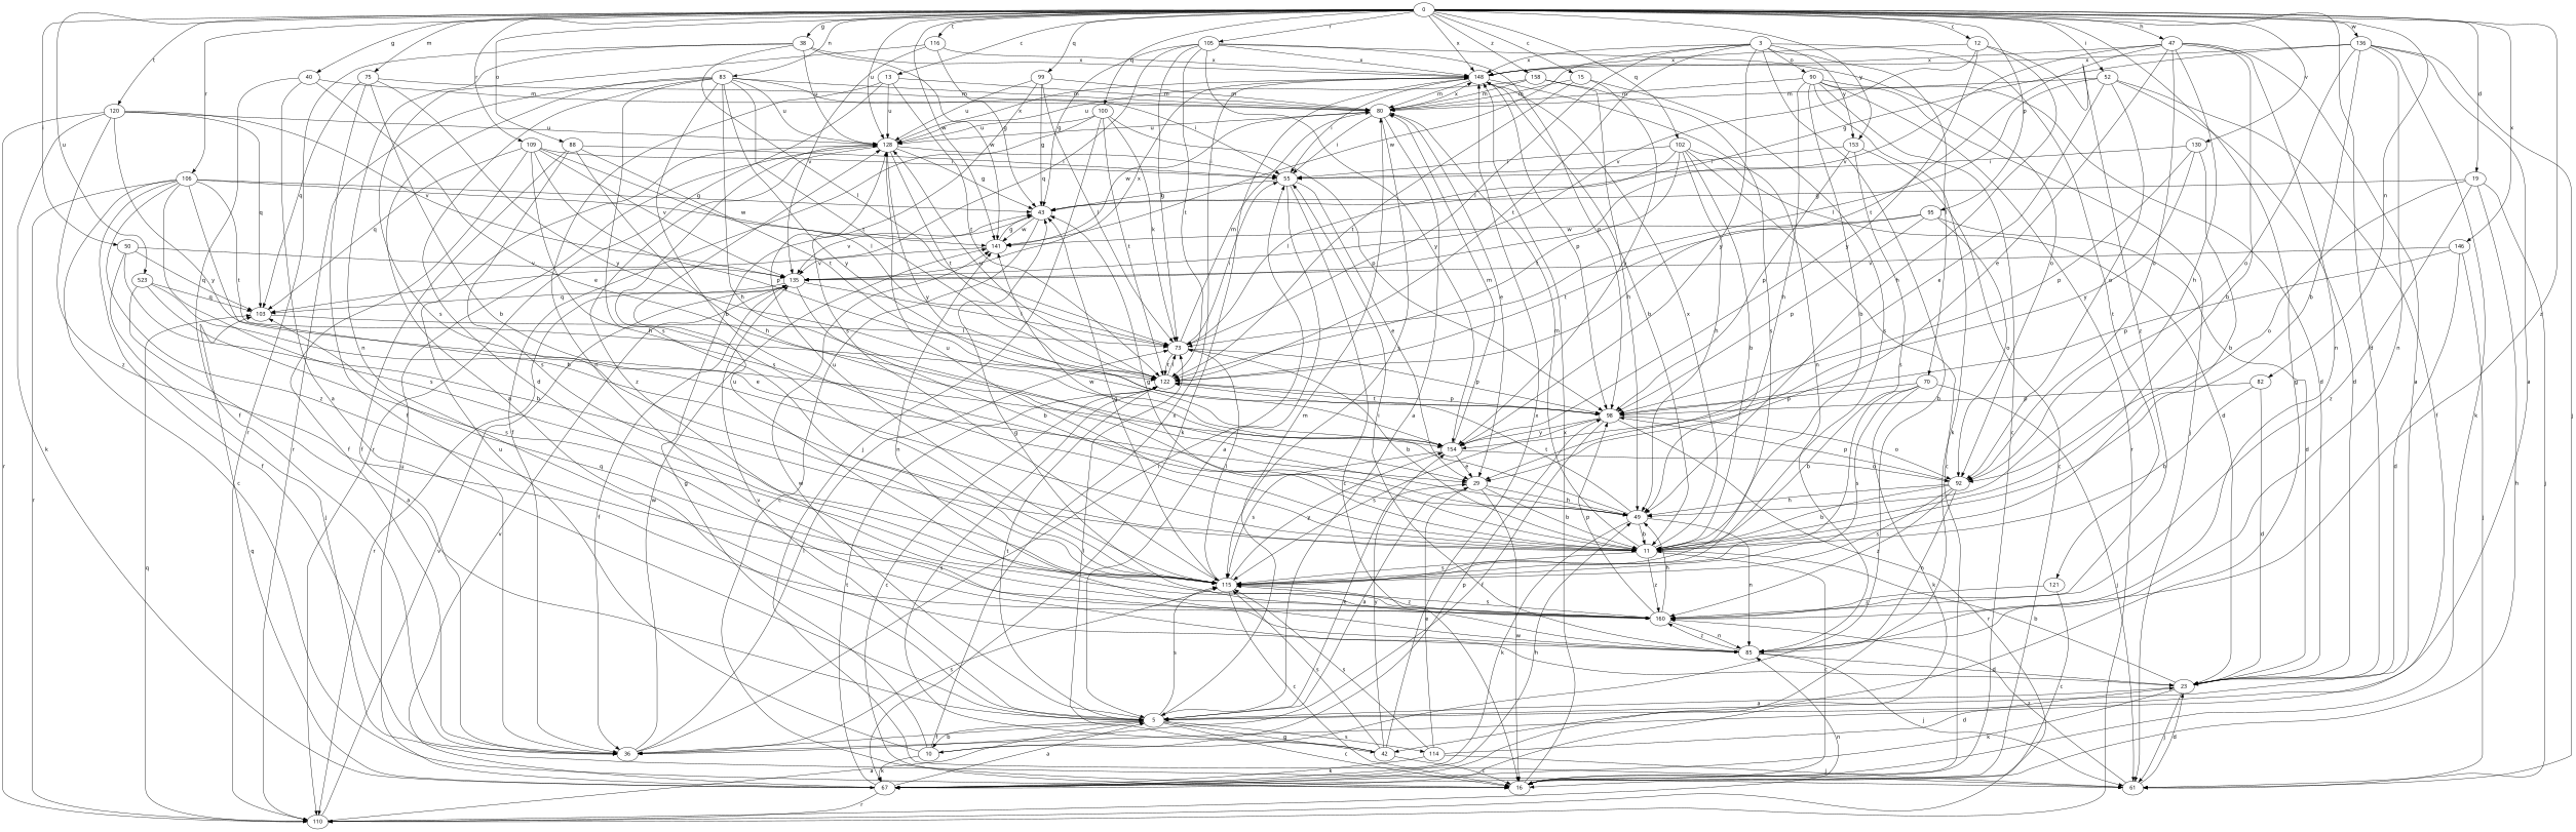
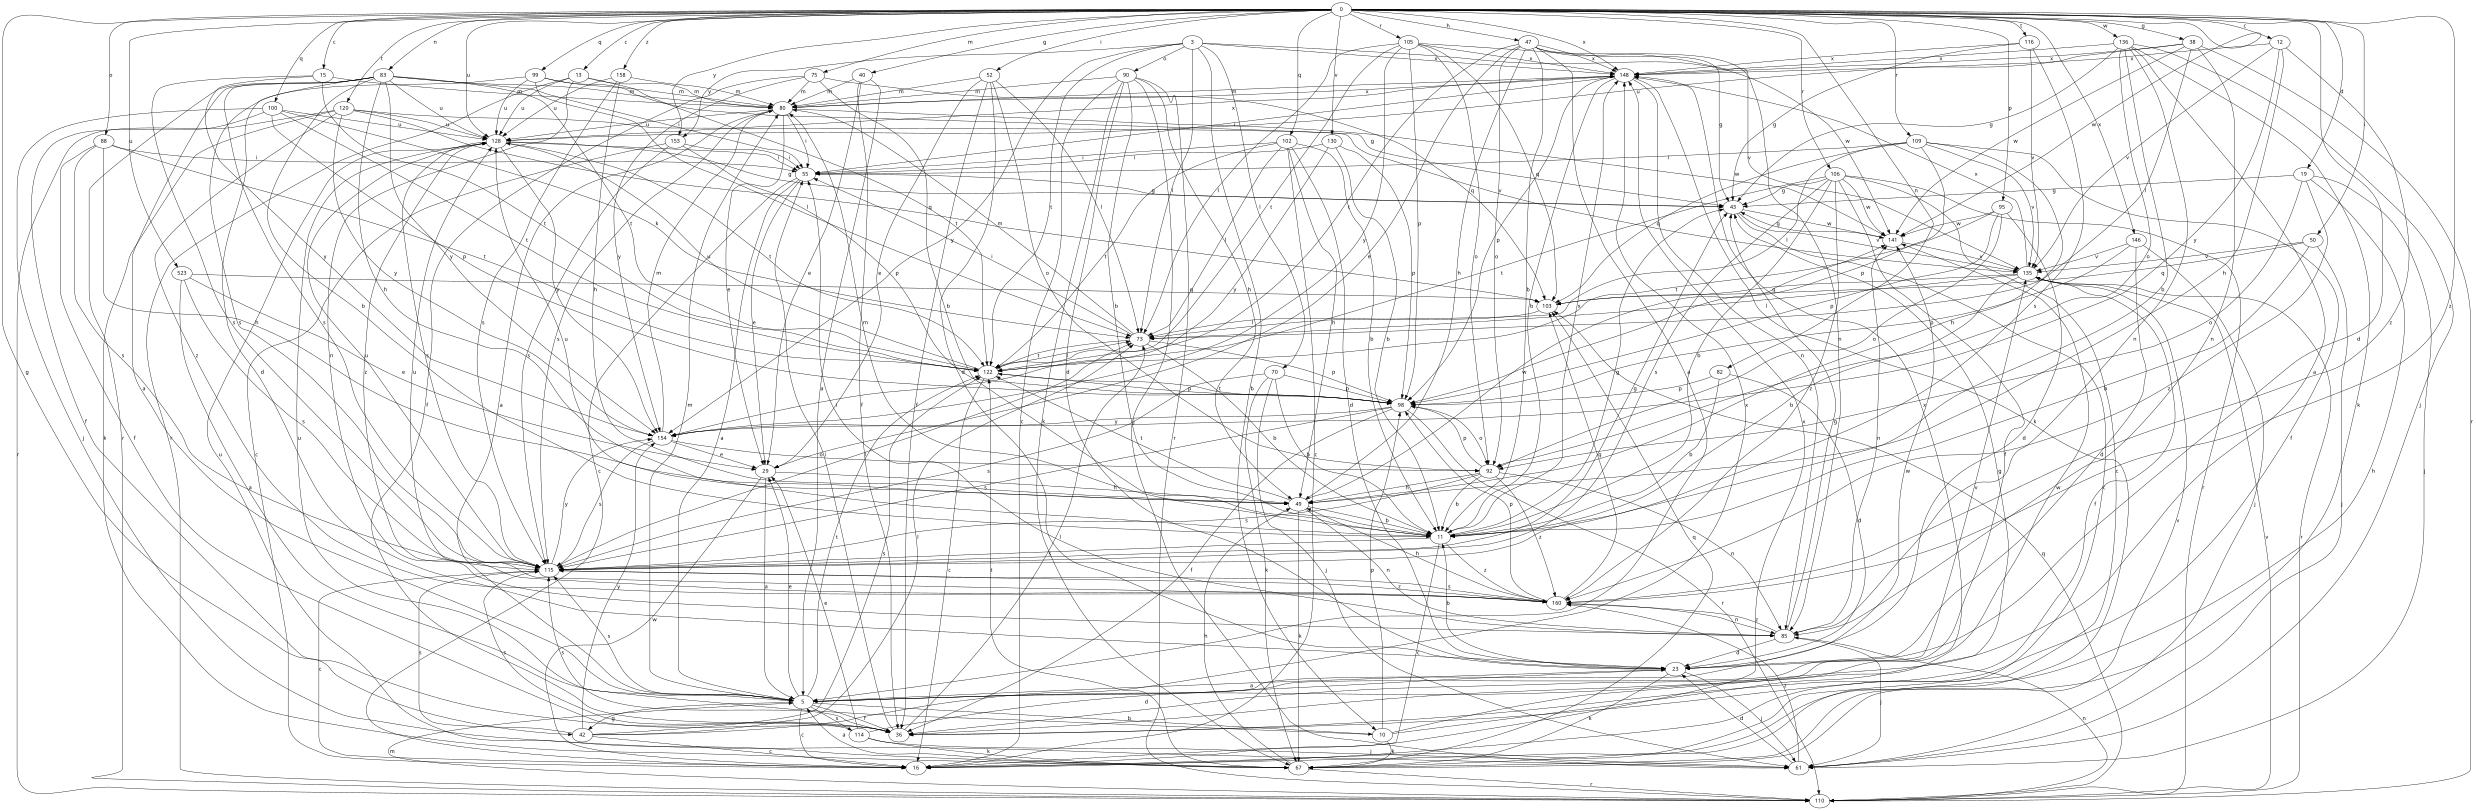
  strict digraph {
    fontname="Noto Sans"
    node [fontname="Noto Sans"]
    edge [fontname="Noto Sans"]
    0
    12
    13
    15
    19
    23
    38
    40
    42
    47
    50
    52
    75
    82
    83
    88
    95
    99
    100
    102
    105
    106
    109
    116
    120
    n26 [label=523]
    128
    130
    136
    141
    146
    148
    153
    158
    160
    154
    135
    49
    122
    80
    85
    110
    115
    16
    43
    61
    92
    5
    67
    11
    73
    29
    36
    103
    98
    55
    3
    10
    70
    90
-   121
    114
    0 -> 12 [label=c]
    0 -> 13 [label=c]
    0 -> 15 [label=c]
    0 -> 19 [label=d]
    0 -> 23 [label=d]
    0 -> 38 [label=g]
    0 -> 40 [label=g]
    0 -> 42 [label=g]
    0 -> 47 [label=h]
    0 -> 50 [label=i]
    0 -> 52 [label=i]
    0 -> 75 [label=m]
    0 -> 82 [label=n]
    0 -> 83 [label=n]
    0 -> 88 [label=o]
    0 -> 95 [label=p]
    0 -> 99 [label=q]
    0 -> 100 [label=q]
    0 -> 102 [label=q]
    0 -> 105 [label=r]
    0 -> 106 [label=r]
    0 -> 109 [label=r]
    0 -> 116 [label=t]
    0 -> 120 [label=t]
    0 -> n26 [label=u]
    0 -> 128 [label=u]
    0 -> 130 [label=v]
    0 -> 136 [label=w]
    0 -> 141 [label=w]
    0 -> 146 [label=x]
    0 -> 148 [label=x]
    0 -> 153 [label=y]
    0 -> 158 [label=z]
    0 -> 160 [label=z]
    12 -> 148 [label=x]
    12 -> 160 [label=z]
    12 -> 154 [label=y]
    12 -> 135 [label=v]
    12 -> 49 [label=h]
    13 -> 128 [label=u]
    13 -> 122 [label=t]
    13 -> 80 [label=m]
    13 -> 85 [label=n]
    13 -> 110 [label=r]
    15 -> 154 [label=y]
    15 -> 122 [label=t]
    15 -> 80 [label=m]
    15 -> 115 [label=s]
    19 -> 160 [label=z]
    19 -> 16 [label=h]
    19 -> 43 [label=g]
    19 -> 61 [label=j]
    19 -> 92 [label=o]
    23 -> 61 [label=j]
    23 -> 5 [label=a]
    23 -> 67 [label=k]
    23 -> 11 [label=b]
    38 -> 128 [label=u]
    38 -> 141 [label=w]
    38 -> 148 [label=x]
    38 -> 85 [label=n]
    38 -> 110 [label=r]
    38 -> 73 [label=l]
    40 -> 80 [label=m]
    40 -> 5 [label=a]
    40 -> 29 [label=e]
    40 -> 36 [label=f]
    42 -> 148 [label=x]
    42 -> 154 [label=y]
    42 -> 122 [label=s]
    42 -> 115 [label=s]
    42 -> 16 [label=c]
    42 -> 73 [label=l]
    47 -> 148 [label=x]
    47 -> 135 [label=v]
    47 -> 49 [label=h]
    47 -> 122 [label=t]
    47 -> 85 [label=n]
    47 -> 92 [label=o]
    47 -> 5 [label=a]
    47 -> 11 [label=b]
    47 -> 29 [label=e]
    50 -> 135 [label=v]
    50 -> 61 [label=j]
    50 -> 11 [label=b]
    50 -> 103 [label=q]
    52 -> 23 [label=d]
    52 -> 80 [label=m]
    52 -> 92 [label=o]
    52 -> 73 [label=l]
    52 -> 29 [label=e]
    52 -> 36 [label=f]
    75 -> 154 [label=y]
    75 -> 80 [label=m]
    75 -> 11 [label=b]
    75 -> 36 [label=f]
    75 -> 103 [label=q]
    82 -> 23 [label=d]
    82 -> 11 [label=b]
    82 -> 98 [label=p]
    83 -> 23 [label=d]
    83 -> 128 [label=u]
    83 -> 154 [label=y]
    83 -> 49 [label=h]
    83 -> 122 [label=t]
    83 -> 80 [label=m]
    83 -> 110 [label=r]
    83 -> 115 [label=s]
    83 -> 5 [label=a]
    83 -> 11 [label=b]
    83 -> 55 [label=i]
    88 -> 49 [label=h]
    88 -> 122 [label=t]
    88 -> 115 [label=s]
    88 -> 36 [label=f]
    88 -> 55 [label=i]
    95 -> 23 [label=d]
    95 -> 141 [label=w]
    95 -> 122 [label=t]
    95 -> 92 [label=o]
    95 -> 98 [label=p]
    99 -> 128 [label=u]
    99 -> 80 [label=m]
    99 -> 115 [label=s]
    99 -> 43 [label=g]
    99 -> 73 [label=l]
    100 -> 128 [label=u]
    100 -> 122 [label=t]
    100 -> 61 [label=j]
    100 -> 73 [label=k]
    100 -> 36 [label=f]
    100 -> 98 [label=p]
    102 -> 23 [label=d]
    102 -> 49 [label=h]
    102 -> 122 [label=t]
    102 -> 16 [label=c]
    102 -> 11 [label=b]
    102 -> 73 [label=l]
    102 -> 55 [label=i]
    105 -> 148 [label=x]
    105 -> 154 [label=y]
    105 -> 122 [label=t]
    105 -> 43 [label=g]
    105 -> 92 [label=o]
    105 -> 73 [label=l]
    105 -> 103 [label=q]
    105 -> 98 [label=p]
    106 -> 141 [label=w]
    106 -> 160 [label=z]
    106 -> 122 [label=t]
    106 -> 110 [label=r]
    106 -> 115 [label=s]
    106 -> 16 [label=c]
    106 -> 43 [label=g]
    106 -> 11 [label=b]
    106 -> 36 [label=f]
    109 -> 135 [label=v]
    109 -> 49 [label=h]
    109 -> 73 [label=l]
    109 -> 36 [label=f]
    109 -> 103 [label=q]
    109 -> 98 [label=p]
    109 -> 55 [label=i]
    116 -> 148 [label=x]
    116 -> 135 [label=v]
    116 -> 115 [label=s]
    116 -> 43 [label=g]
    120 -> 128 [label=u]
    120 -> 160 [label=z]
    120 -> 154 [label=y]
    120 -> 135 [label=v]
    120 -> 110 [label=r]
    120 -> 67 [label=k]
    120 -> 103 [label=q]
    n26 -> 115 [label=s]
    n26 -> 5 [label=a]
    n26 -> 29 [label=e]
    n26 -> 103 [label=q]
    128 -> 148 [label=x]
    128 -> 160 [label=z]
    128 -> 154 [label=y]
    128 -> 122 [label=t]
    128 -> 115 [label=s]
    128 -> 43 [label=g]
    128 -> 55 [label=i]
    130 -> 154 [label=y]
    130 -> 11 [label=b]
    130 -> 98 [label=p]
    130 -> 55 [label=i]
    136 -> 148 [label=x]
    136 -> 85 [label=n]
    136 -> 43 [label=g]
    136 -> 61 [label=j]
    136 -> 92 [label=o]
    136 -> 5 [label=a]
    136 -> 67 [label=k]
    136 -> 11 [label=b]
    141 -> 135 [label=v]
    141 -> 43 [label=g]
    146 -> 23 [label=d]
    146 -> 135 [label=v]
    146 -> 61 [label=j]
    146 -> 98 [label=p]
    148 -> 80 [label=m]
    148 -> 85 [label=n]
    148 -> 67 [label=k]
    148 -> 11 [label=b]
    148 -> 98 [label=p]
    148 -> 55 [label=i]
    153 -> 115 [label=s]
    153 -> 16 [label=c]
    153 -> 98 [label=p]
    153 -> 55 [label=i]
    158 -> 128 [label=u]
    158 -> 49 [label=h]
    158 -> 80 [label=m]
    158 -> 115 [label=s]
    160 -> 128 [label=u]
    160 -> 49 [label=h]
    160 -> 85 [label=n]
    160 -> 115 [label=s]
    160 -> 103 [label=q]
    160 -> 98 [label=p]
    154 -> 80 [label=m]
    154 -> 115 [label=s]
    154 -> 92 [label=o]
    154 -> 29 [label=e]
    135 -> 148 [label=x]
    135 -> 110 [label=r]
    135 -> 11 [label=b]
    135 -> 73 [label=l]
    135 -> 36 [label=f]
    135 -> 103 [label=q]
    49 -> 141 [label=w]
    49 -> 122 [label=t]
    49 -> 85 [label=n]
    49 -> 67 [label=k]
    49 -> 11 [label=b]
    122 -> 128 [label=u]
    122 -> 16 [label=c]
    122 -> 73 [label=l]
    122 -> 98 [label=p]
    80 -> 128 [label=u]
    80 -> 141 [label=w]
    80 -> 148 [label=x]
    80 -> 115 [label=s]
    80 -> 5 [label=a]
    80 -> 29 [label=e]
    80 -> 55 [label=i]
    85 -> 23 [label=d]
    85 -> 141 [label=n]
    85 -> 160 [label=z]
    85 -> 43 [label=g]
    85 -> 61 [label=j]
    85 -> 55 [label=i]
    110 -> 135 [label=v]
    110 -> 85 [label=n]
-   110 -> 5 [label=a]
+   110 -> 5 [label=m]
    110 -> 103 [label=q]
    115 -> 128 [label=u]
    115 -> 160 [label=z]
    115 -> 154 [label=y]
    115 -> 16 [label=c]
    115 -> 43 [label=g]
    115 -> 73 [label=l]
    16 -> 148 [label=x]
    43 -> 141 [label=w]
    43 -> 135 [label=v]
    43 -> 16 [label=c]
    61 -> 23 [label=d]
    61 -> 160 [label=z]
    92 -> 160 [label=z]
    92 -> 49 [label=h]
    92 -> 85 [label=n]
    92 -> 115 [label=s]
    92 -> 11 [label=b]
    92 -> 98 [label=p]
    5 -> 42 [label=g]
    5 -> 141 [label=w]
    5 -> 135 [label=v]
    5 -> 122 [label=t]
    5 -> 80 [label=m]
    5 -> 115 [label=s]
    5 -> 16 [label=c]
    5 -> 29 [label=e]
    5 -> 36 [label=f]
    5 -> 10 [label=b]
    5 -> 114 [label=s]
    67 -> 128 [label=u]
    67 -> 135 [label=v]
    67 -> 49 [label=h]
    67 -> 122 [label=t]
    67 -> 110 [label=r]
    67 -> 5 [label=a]
    67 -> 103 [label=q]
    11 -> 128 [label=u]
    11 -> 148 [label=x]
    11 -> 160 [label=z]
    11 -> 80 [label=m]
    11 -> 115 [label=s]
    11 -> 16 [label=c]
    11 -> 43 [label=g]
    73 -> 122 [label=t]
    73 -> 80 [label=m]
    73 -> 11 [label=b]
    73 -> 98 [label=p]
    73 -> 55 [label=i]
    29 -> 49 [label=h]
    29 -> 16 [label=w]
    29 -> 5 [label=a]
-   29 -> 11 [label=b]
    36 -> 141 [label=w]
    36 -> 115 [label=s]
    36 -> 73 [label=l]
    36 -> 55 [label=i]
    103 -> 73 [label=l]
    98 -> 154 [label=y]
    98 -> 122 [label=t]
    98 -> 110 [label=r]
    98 -> 115 [label=s]
    98 -> 92 [label=o]
    98 -> 36 [label=f]
    55 -> 16 [label=c]
    55 -> 43 [label=g]
    55 -> 5 [label=a]
    55 -> 29 [label=e]
    3 -> 141 [label=w]
    3 -> 148 [label=x]
    3 -> 153 [label=y]
    3 -> 154 [label=y]
    3 -> 122 [label=t]
    3 -> 73 [label=l]
    3 -> 10 [label=b]
    3 -> 70 [label=l]
    3 -> 90 [label=o]
-   3 -> 121 [label=t]
    10 -> 128 [label=u]
    10 -> 148 [label=x]
    10 -> 43 [label=g]
    10 -> 67 [label=k]
    10 -> 98 [label=p]
    70 -> 115 [label=s]
    70 -> 61 [label=j]
    70 -> 67 [label=k]
    70 -> 11 [label=b]
    70 -> 98 [label=p]
    90 -> 23 [label=d]
    90 -> 49 [label=h]
    90 -> 80 [label=m]
    90 -> 110 [label=r]
    90 -> 16 [label=c]
    90 -> 61 [label=j]
    90 -> 67 [label=k]
    90 -> 11 [label=b]
-   121 -> 160 [label=z]
-   121 -> 16 [label=c]
    114 -> 23 [label=d]
    114 -> 115 [label=s]
    114 -> 61 [label=j]
    114 -> 67 [label=k]
    114 -> 29 [label=e]
  }
